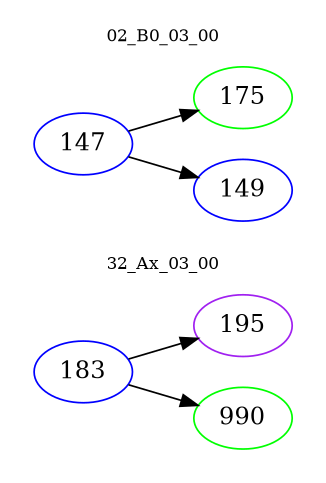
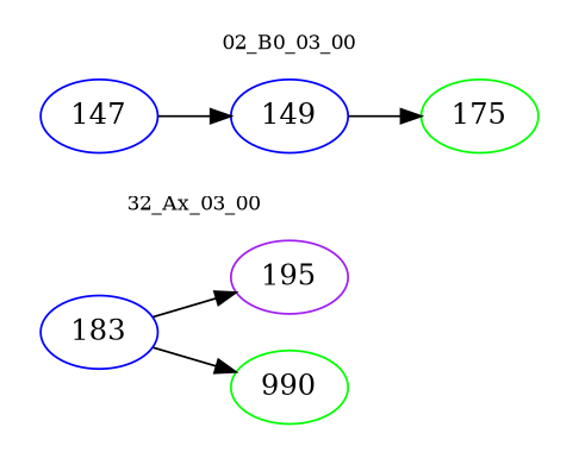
  digraph {
    rankdir=LR
    node [color=blue]
    edge [color=black]
    n1 [label=183]
    n2 [color=green label=990]
    n3 [color=purple label=195]
    n4 [label=147]
    n5 [label=149]
    n6 [color=green label=175]
    subgraph cluster_1 {
      color=white
      fontsize=10
      label="32_Ax_03_00"
      n1
      n2
      n3
    }
    subgraph cluster_2 {
      color=white
      fontsize=10
      label="02_B0_03_00"
      n4
      n5
      n6
    }
    n1 -> n2
    n1 -> n3
    n4 -> n5
-   n4 -> n6
+   n5 -> n6
  }
